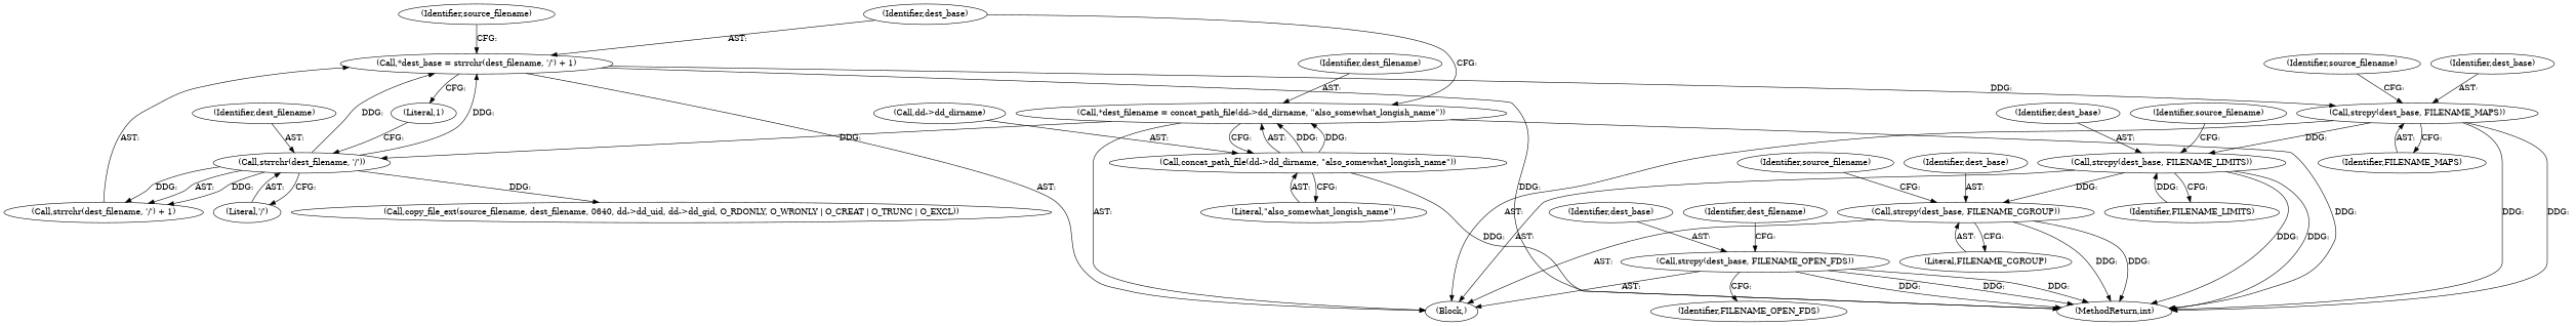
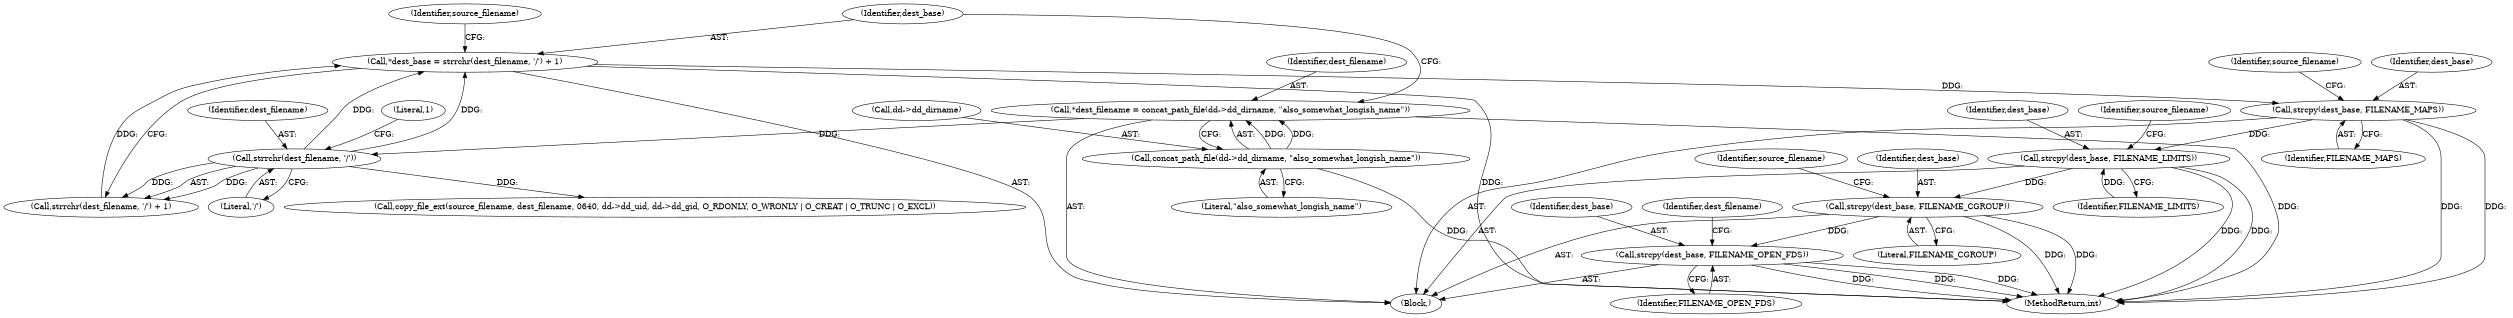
  digraph {
    n1 [label="(Call,strcpy(dest_base, FILENAME_MAPS))"]
    n2 [label="(Call,strcpy(dest_base, FILENAME_LIMITS))"]
    n3 [label="(MethodReturn,int)"]
    n4 [label="(Identifier,FILENAME_MAPS)"]
    n5 [label="(Block,)"]
    n6 [label="(Call,strcpy(dest_base, FILENAME_CGROUP))"]
    n7 [label="(Identifier,FILENAME_LIMITS)"]
    n8 [label="(Call,*dest_base = strrchr(dest_filename, '/') + 1)"]
    n9 [label="(Call,strrchr(dest_filename, '/') + 1)"]
    n10 [label="(Call,strrchr(dest_filename, '/'))"]
    n11 [label="(Call,copy_file_ext(source_filename, dest_filename, 0640, dd->dd_uid, dd->dd_gid, O_RDONLY, O_WRONLY | O_CREAT | O_TRUNC | O_EXCL))"]
    n12 [label="(Literal,'/')"]
    n13 [label="(Call,*dest_filename = concat_path_file(dd->dd_dirname, \"also_somewhat_longish_name\"))"]
    n14 [label="(Call,concat_path_file(dd->dd_dirname, \"also_somewhat_longish_name\"))"]
    n15 [label="(Literal,\"also_somewhat_longish_name\")"]
    n16 [label="(Call,strcpy(dest_base, FILENAME_OPEN_FDS))"]
    n17 [label="(Literal,FILENAME_CGROUP)"]
    n18 [label="(Identifier,FILENAME_OPEN_FDS)"]
    n19 [label="(Identifier,dest_base)"]
    n20 [label="(Identifier,dest_base)"]
    n21 [label="(Literal,1)"]
    n22 [label="(Call,dd->dd_dirname)"]
    n23 [label="(Identifier,source_filename)"]
    n24 [label="(Identifier,dest_base)"]
    n25 [label="(Identifier,source_filename)"]
    n26 [label="(Identifier,source_filename)"]
    n27 [label="(Identifier,dest_base)"]
    n28 [label="(Identifier,dest_filename)"]
    n29 [label="(Identifier,source_filename)"]
    n30 [label="(Identifier,dest_base)"]
    n31 [label="(Identifier,dest_filename)"]
    n32 [label="(Identifier,dest_filename)"]
    n1 -> n2 [label="DDG: "]
    n1 -> n3 [label="DDG: "]
    n1 -> n3 [label="DDG: "]
    n1 -> n4 [label="CFG: "]
    n1 -> n5 [label="AST: "]
    n2 -> n3 [label="DDG: "]
    n2 -> n3 [label="DDG: "]
    n2 -> n5 [label="AST: "]
    n2 -> n6 [label="DDG: "]
    n2 -> n7 [label="CFG: "]
    n4 -> n1 [label="AST: "]
    n6 -> n3 [label="DDG: "]
    n6 -> n3 [label="DDG: "]
    n6 -> n5 [label="AST: "]
+   n6 -> n16 [label="DDG: "]
    n6 -> n17 [label="CFG: "]
    n7 -> n2 [label="DDG: "]
    n8 -> n1 [label="DDG: "]
    n8 -> n3 [label="DDG: "]
    n8 -> n5 [label="AST: "]
-   n8 -> n21 [label="CFG: "]
-   n9 -> n8 [label="AST: "]
+   n8 -> n9 [label="CFG: "]
+   n9 -> n8 [label="DDG: "]
    n10 -> n8 [label="DDG: "]
    n10 -> n8 [label="DDG: "]
    n10 -> n9 [label="AST: "]
    n10 -> n9 [label="DDG: "]
    n10 -> n9 [label="DDG: "]
    n10 -> n11 [label="DDG: "]
    n10 -> n12 [label="CFG: "]
    n12 -> n10 [label="AST: "]
    n13 -> n3 [label="DDG: "]
    n13 -> n5 [label="AST: "]
    n13 -> n10 [label="DDG: "]
    n13 -> n14 [label="CFG: "]
    n14 -> n3 [label="DDG: "]
    n14 -> n13 [label="AST: "]
    n14 -> n13 [label="DDG: "]
    n14 -> n13 [label="DDG: "]
    n14 -> n15 [label="CFG: "]
    n15 -> n14 [label="AST: "]
    n16 -> n3 [label="DDG: "]
    n16 -> n3 [label="DDG: "]
    n16 -> n3 [label="DDG: "]
    n16 -> n5 [label="AST: "]
    n16 -> n18 [label="CFG: "]
    n17 -> n6 [label="AST: "]
+   n18 -> n16 [label="AST: "]
    n19 -> n8 [label="AST: "]
    n19 -> n13 [label="CFG: "]
    n20 -> n2 [label="AST: "]
    n21 -> n10 [label="CFG: "]
    n22 -> n14 [label="AST: "]
    n23 -> n2 [label="CFG: "]
    n24 -> n1 [label="AST: "]
    n25 -> n8 [label="CFG: "]
    n26 -> n6 [label="CFG: "]
    n27 -> n16 [label="AST: "]
    n28 -> n10 [label="AST: "]
    n29 -> n1 [label="CFG: "]
    n30 -> n6 [label="AST: "]
    n31 -> n16 [label="CFG: "]
    n32 -> n13 [label="AST: "]
  }
